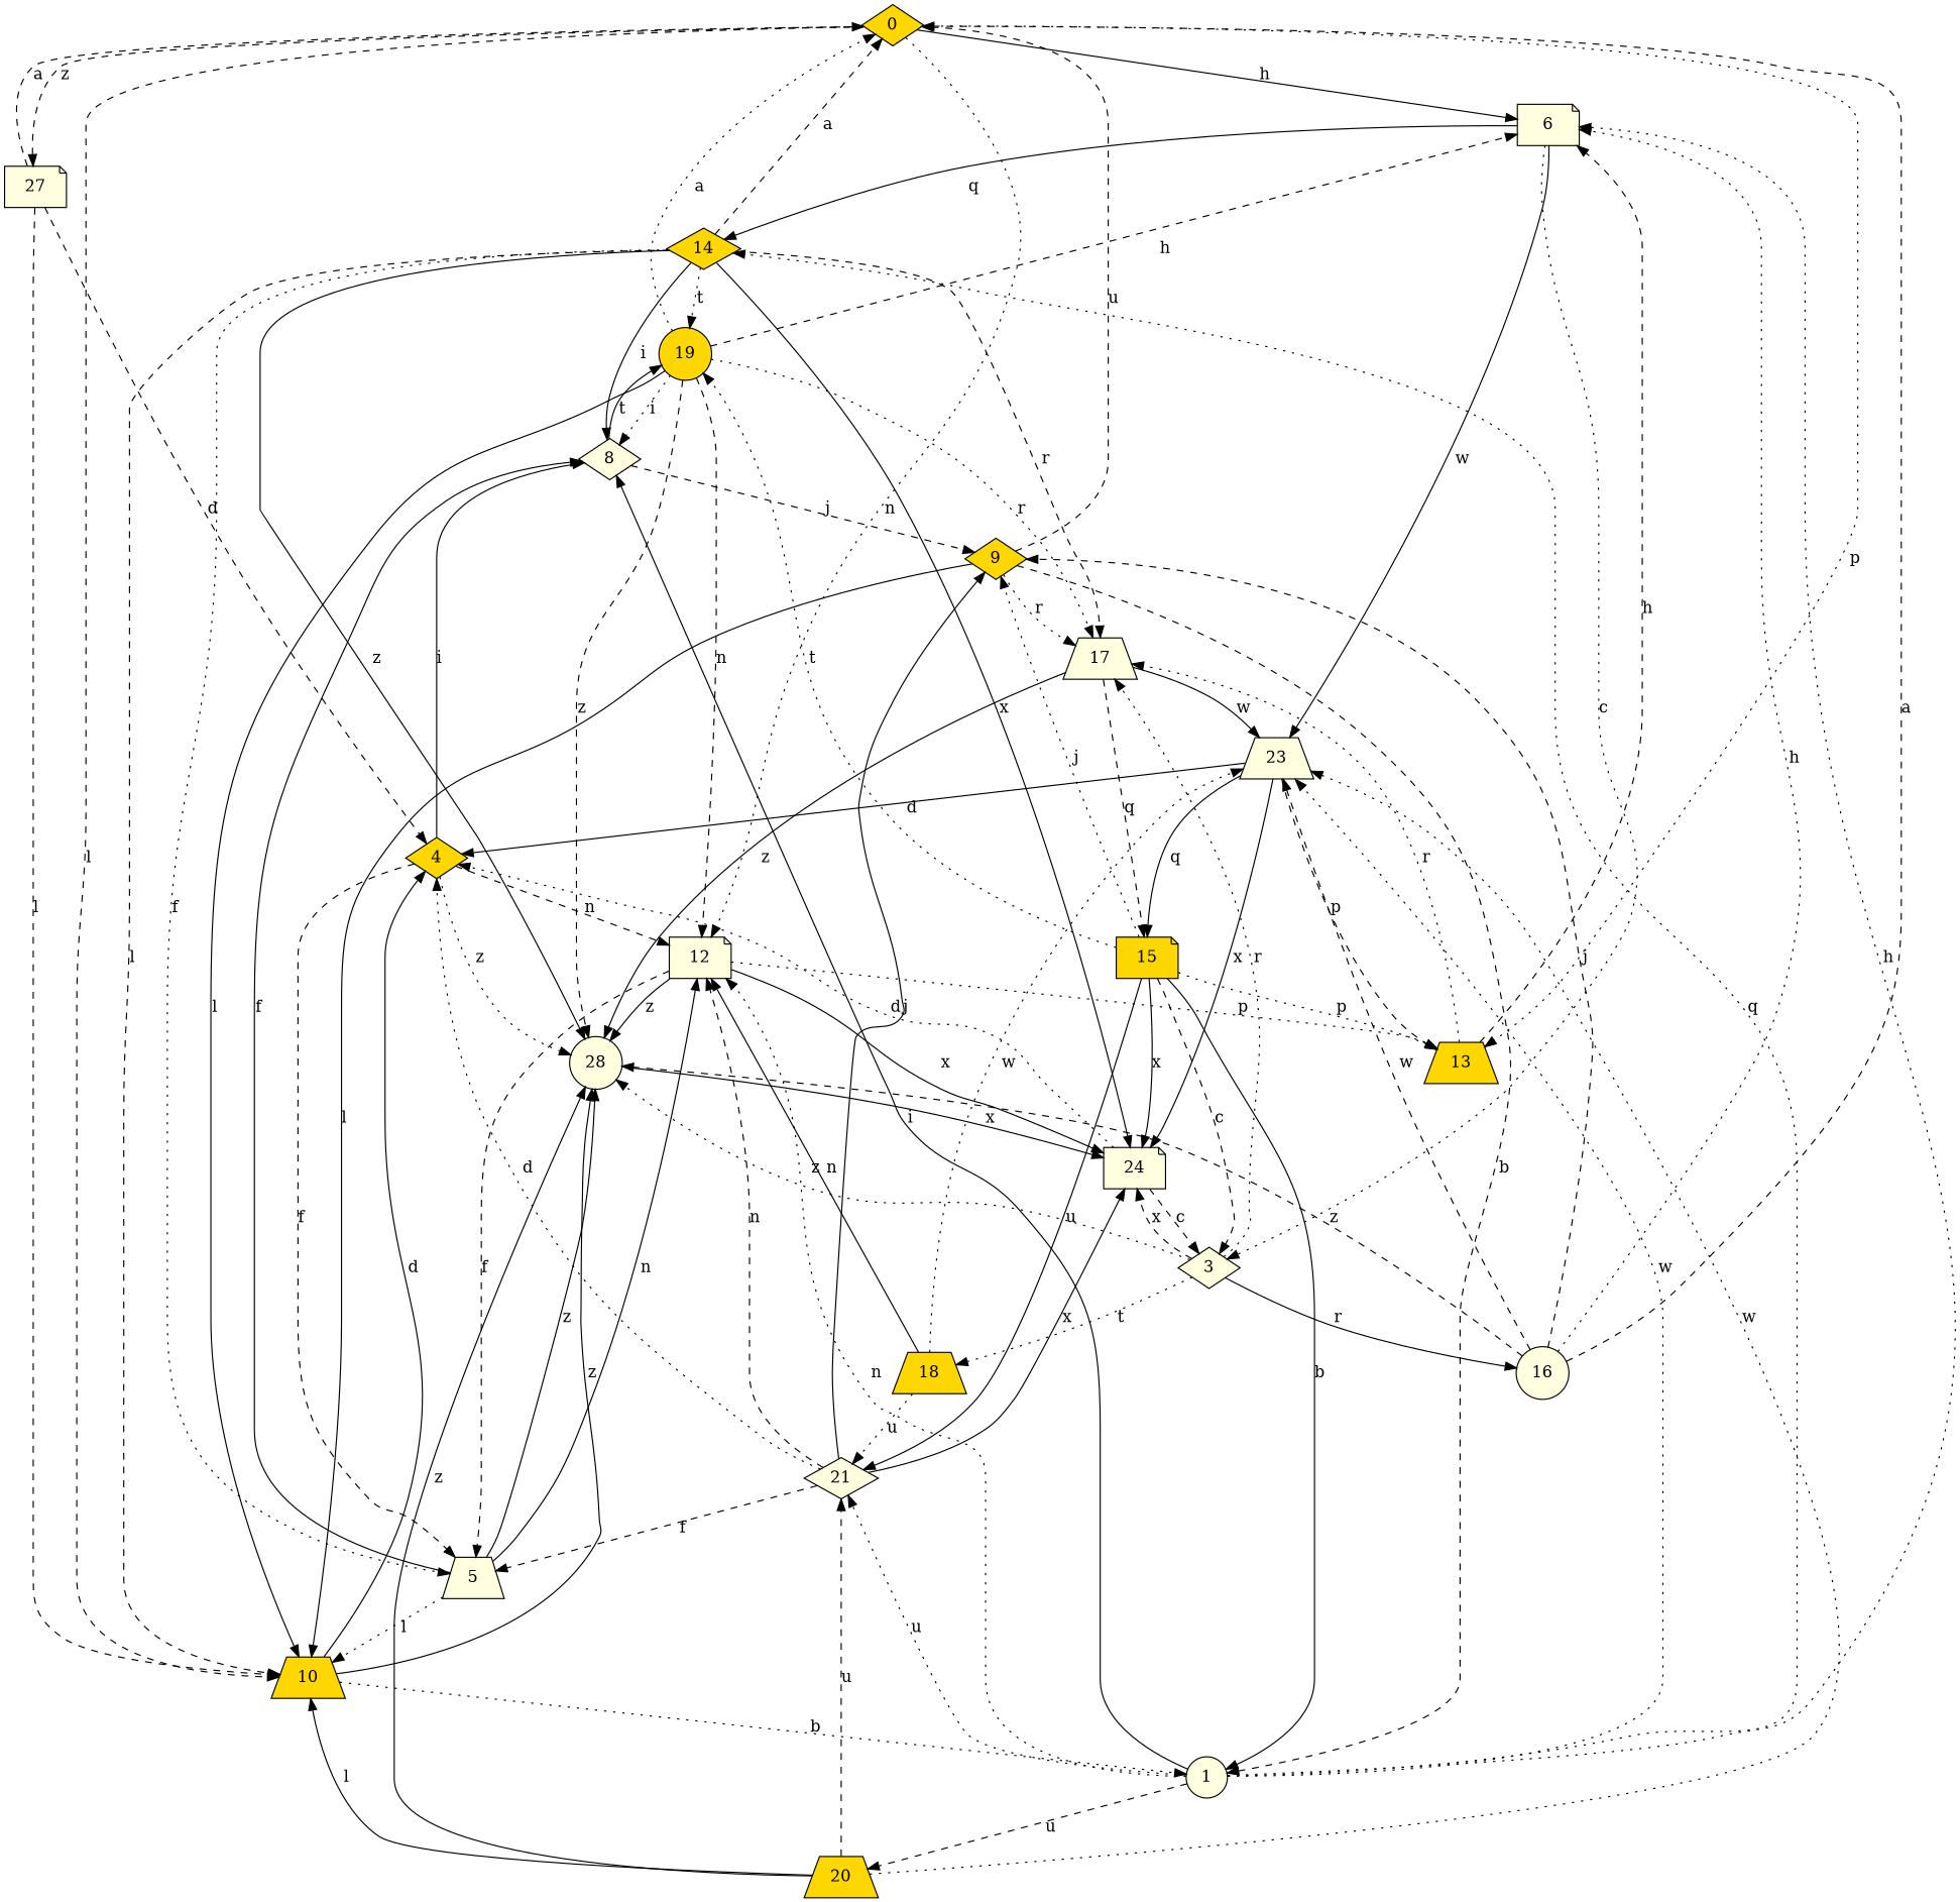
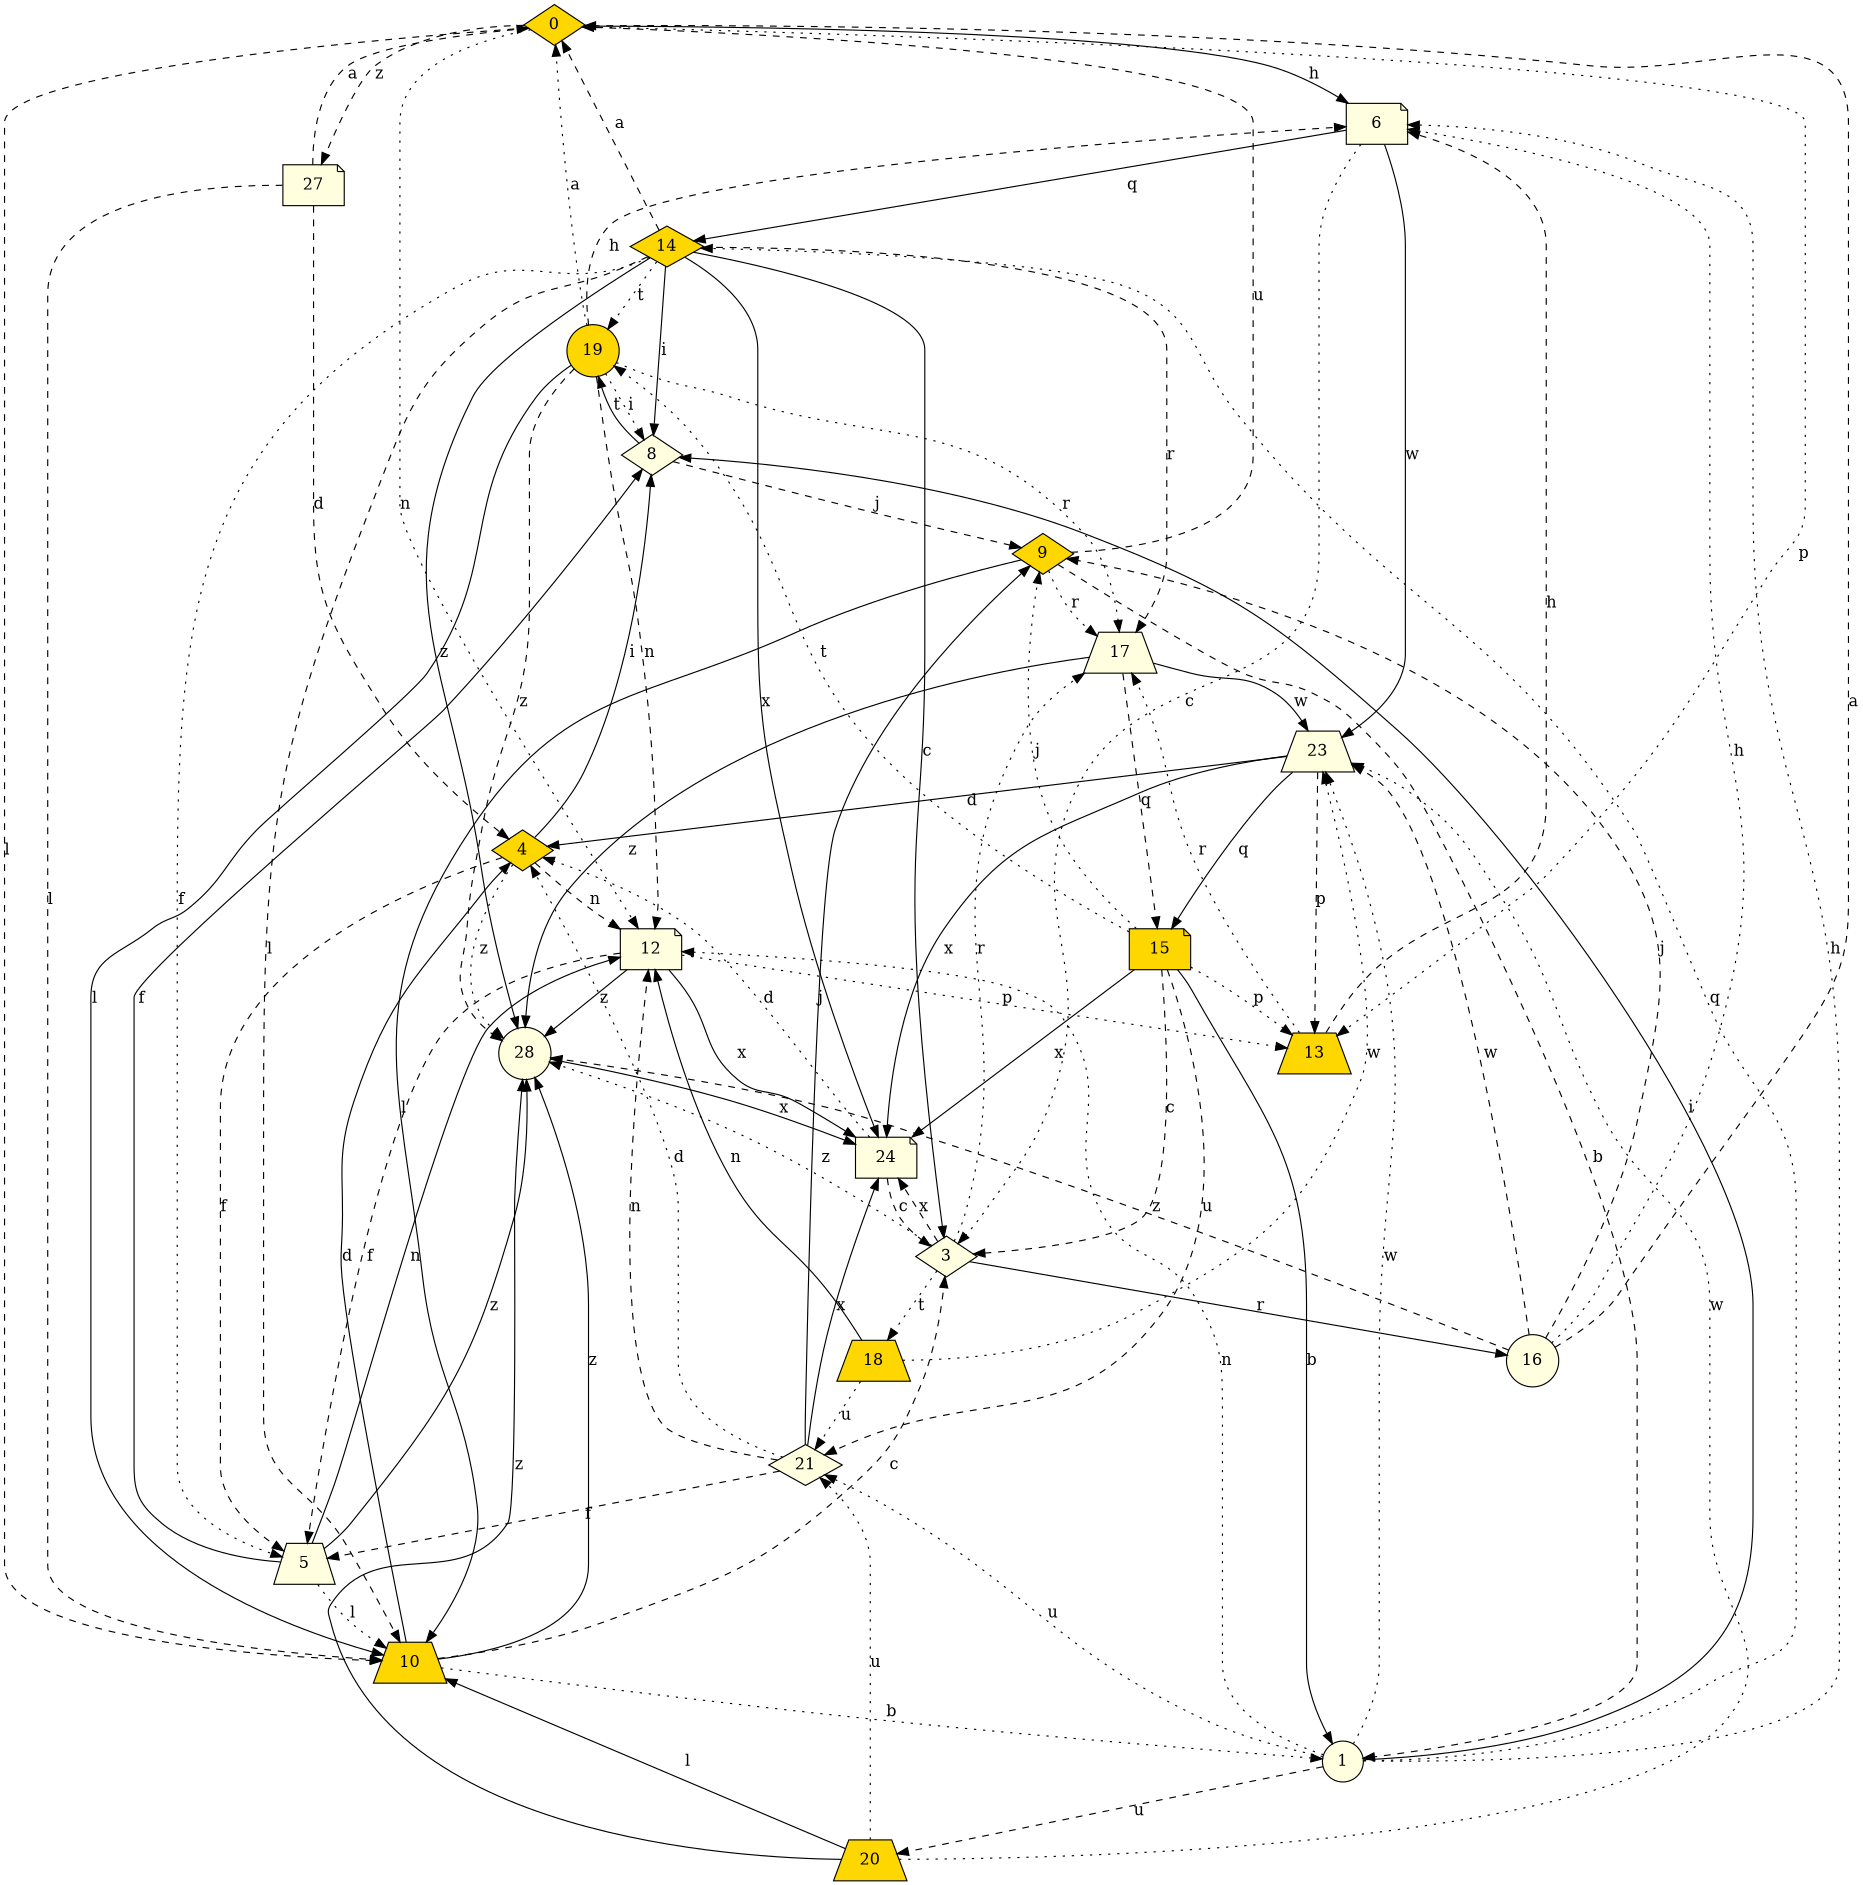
  strict digraph {
    node [fillcolor=lightyellow shape=diamond style=filled]
    edge [style=solid]
    0 [fillcolor=gold]
    6 [shape=note]
    10 [fillcolor=gold shape=trapezium]
    12 [shape=note]
    13 [fillcolor=gold shape=trapezium]
    27 [shape=note]
    14 [fillcolor=gold]
    23 [shape=trapezium]
    3
    28 [shape=circle]
    1 [shape=circle]
    4 [fillcolor=gold]
    24 [shape=note]
    5 [shape=trapezium]
    17 [shape=trapezium]
    8
    20 [fillcolor=gold shape=trapezium]
    21
    9 [fillcolor=gold]
    19 [fillcolor=gold shape=circle]
    15 [fillcolor=gold shape=note]
    16 [shape=circle]
    18 [fillcolor=gold shape=trapezium]
    0 -> 6 [label=h]
    0 -> 10 [label=l style=dashed]
    0 -> 12 [label=n style=dotted]
    0 -> 13 [label=p style=dotted]
    0 -> 27 [label=z style=dashed]
    6 -> 14 [label=q]
    6 -> 23 [label=w]
    6 -> 3 [label=c style=dotted]
+   10 -> 3 [label=c style=dashed]
    10 -> 28 [label=z]
    10 -> 1 [label=b style=dotted]
    10 -> 4 [label=d]
    12 -> 13 [label=p style=dotted]
    12 -> 28 [label=z]
    12 -> 24 [label=x]
    12 -> 5 [label=f style=dashed]
    13 -> 6 [label=h style=dashed]
    13 -> 17 [label=r style=dotted]
    27 -> 0 [label=a style=dashed]
    27 -> 10 [label=l style=dashed]
    27 -> 4 [label=d style=dashed]
    14 -> 0 [label=a style=dashed]
    14 -> 10 [label=l style=dashed]
+   14 -> 3 [label=c]
    14 -> 28 [label=z]
    14 -> 24 [label=x]
    14 -> 5 [label=f style=dotted]
    14 -> 17 [label=r style=dashed]
    14 -> 8 [label=i]
    14 -> 19 [label=t style=dotted]
    23 -> 13 [label=p style=dashed]
    23 -> 4 [label=d]
    23 -> 24 [label=x]
    23 -> 15 [label=q]
    3 -> 28 [label=z style=dotted]
    3 -> 24 [label=x style=dashed]
    3 -> 17 [label=r style=dotted]
    3 -> 16 [label=r]
    3 -> 18 [label=t style=dotted]
    28 -> 24 [label=x]
    1 -> 6 [label=h style=dotted]
    1 -> 12 [label=n style=dotted]
    1 -> 14 [label=q style=dotted]
    1 -> 23 [label=w style=dotted]
    1 -> 8 [label=i]
    1 -> 20 [label=u style=dashed]
    1 -> 21 [label=u style=dotted]
    4 -> 12 [label=n style=dashed]
    4 -> 28 [label=z style=dotted]
    4 -> 5 [label=f style=dashed]
    4 -> 8 [label=i]
    24 -> 3 [label=c style=dashed]
    24 -> 4 [label=d style=dotted]
    5 -> 10 [label=l style=dotted]
    5 -> 12 [label=n]
    5 -> 28 [label=z]
    5 -> 8 [label=f]
    17 -> 23 [label=w]
    17 -> 28 [label=z]
    17 -> 15 [label=q style=dashed]
    8 -> 9 [label=j style=dashed]
    8 -> 19 [label=t]
    20 -> 10 [label=l]
    20 -> 23 [label=w style=dotted]
    20 -> 28 [label=z]
-   20 -> 21 [label=u style=dashed]
+   20 -> 21 [label=u style=dotted]
    21 -> 12 [label=n style=dashed]
    21 -> 4 [label=d style=dotted]
    21 -> 24 [label=x]
    21 -> 5 [label=f style=dashed]
    21 -> 9 [label=j]
    9 -> 0 [label=u style=dashed]
    9 -> 10 [label=l]
    9 -> 1 [label=b style=dashed]
    9 -> 17 [label=r style=dotted]
    19 -> 0 [label=a style=dotted]
    19 -> 6 [label=h style=dashed]
    19 -> 10 [label=l]
    19 -> 12 [label=n style=dashed]
    19 -> 28 [label=z style=dashed]
    19 -> 17 [label=r style=dotted]
    19 -> 8 [label=i style=dotted]
    15 -> 13 [label=p style=dotted]
    15 -> 3 [label=c style=dashed]
    15 -> 1 [label=b]
    15 -> 24 [label=x]
-   15 -> 21 [label=u]
+   15 -> 21 [label=u style=dashed]
    15 -> 9 [label=j style=dotted]
    15 -> 19 [label=t style=dotted]
    16 -> 0 [label=a style=dashed]
    16 -> 6 [label=h style=dotted]
    16 -> 23 [label=w style=dashed]
    16 -> 28 [label=z style=dashed]
    16 -> 9 [label=j style=dashed]
    18 -> 12 [label=n]
    18 -> 23 [label=w style=dotted]
    18 -> 21 [label=u style=dotted]
  }
